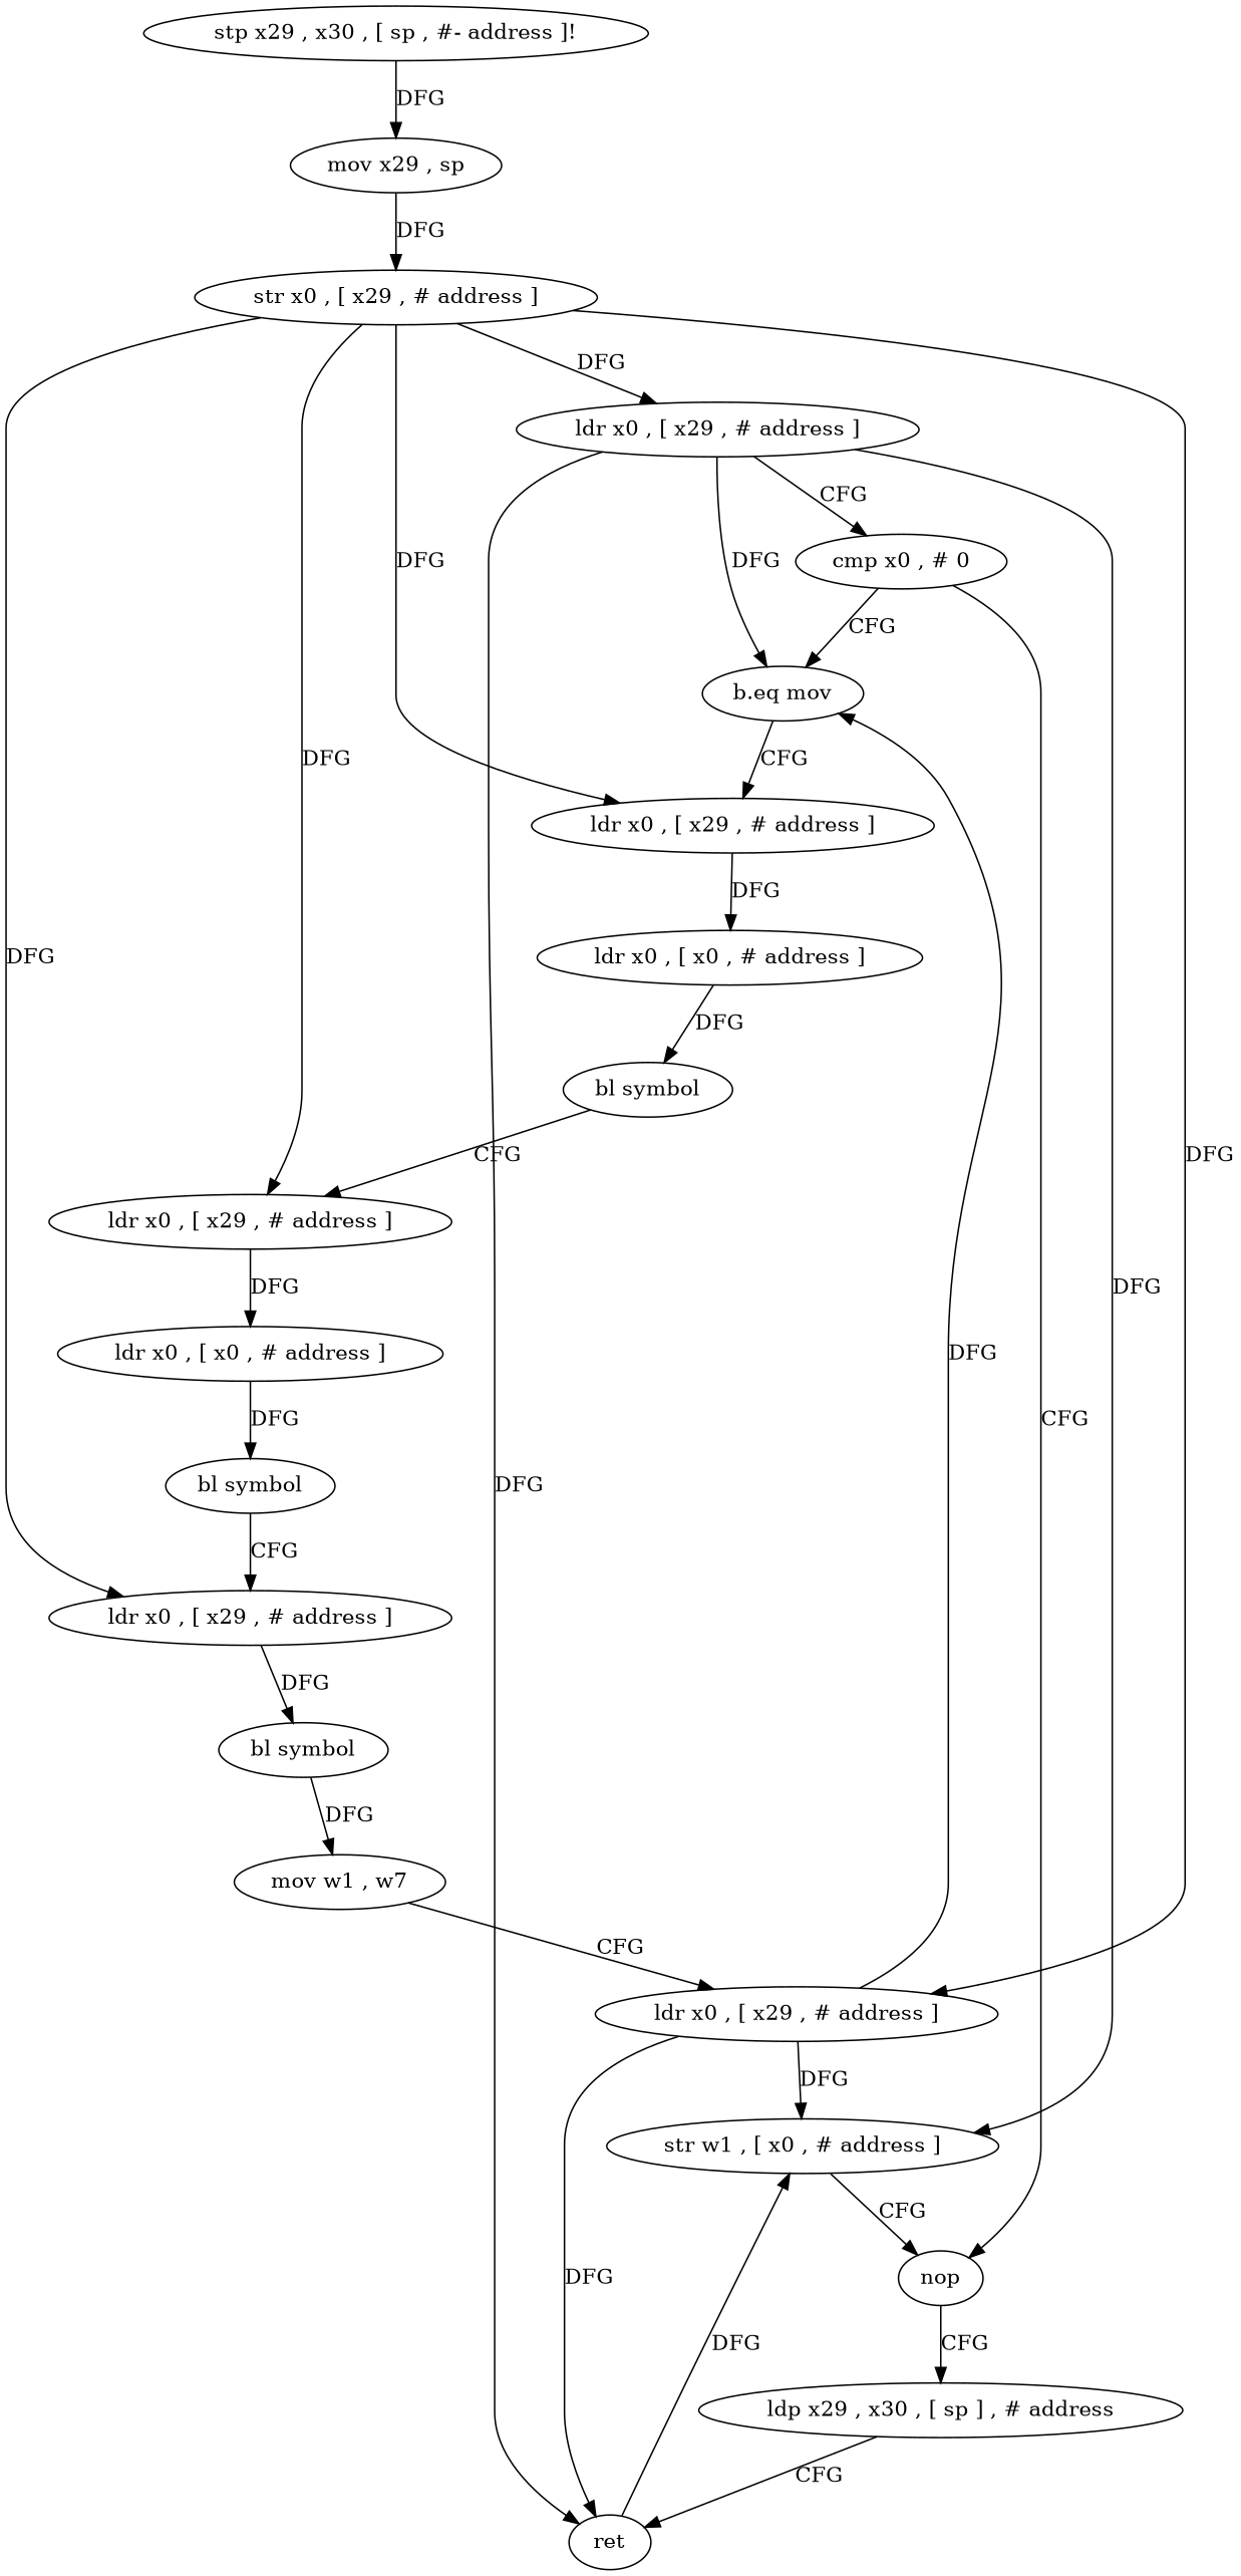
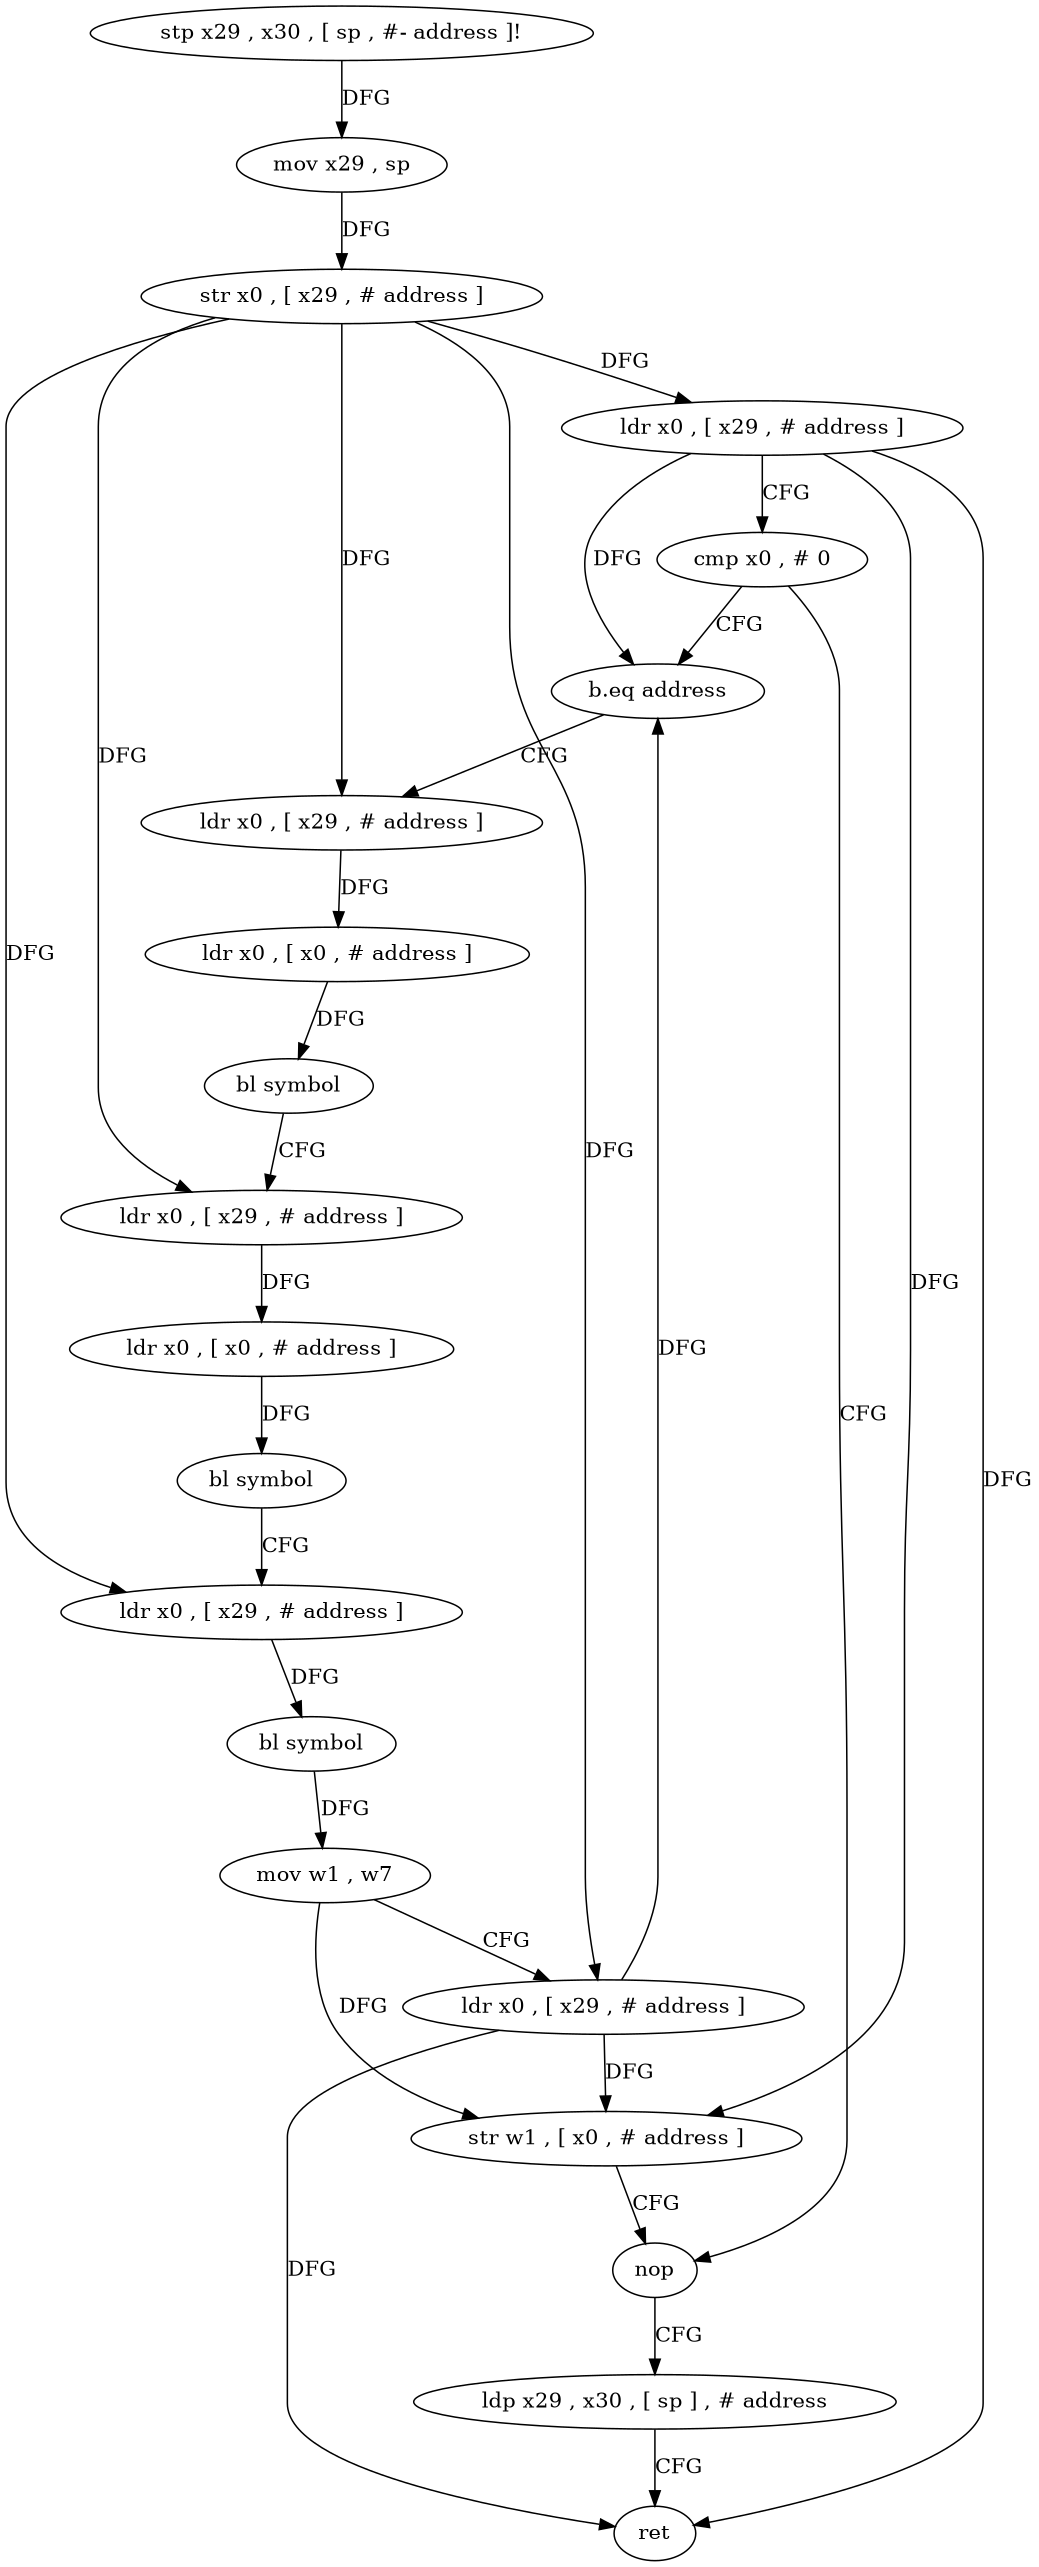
  digraph {
    n1 [label="stp x29 , x30 , [ sp , #- address ]!"]
    n2 [label="mov x29 , sp"]
    n3 [label="str x0 , [ x29 , # address ]"]
    n4 [label="ldr x0 , [ x29 , # address ]"]
    n5 [label="ldr x0 , [ x29 , # address ]"]
    n6 [label="ldr x0 , [ x29 , # address ]"]
    n7 [label="ldr x0 , [ x29 , # address ]"]
    n8 [label="ldr x0 , [ x29 , # address ]"]
    n9 [label="cmp x0 , # 0"]
-   n10 [label="b.eq mov"]
+   n10 [label="b.eq address"]
    n11 [label=ret]
    n12 [label="str w1 , [ x0 , # address ]"]
    n13 [label="ldr x0 , [ x0 , # address ]"]
    n14 [label="ldr x0 , [ x0 , # address ]"]
    n15 [label="bl symbol"]
    n16 [label=nop]
    n17 [label="ldp x29 , x30 , [ sp ] , # address"]
    n18 [label="bl symbol"]
    n19 [label="bl symbol"]
    n20 [label="mov w1 , w7"]
    n1 -> n2 [label=DFG]
    n2 -> n3 [label=DFG]
    n3 -> n4 [label=DFG]
    n3 -> n5 [label=DFG]
    n3 -> n6 [label=DFG]
    n3 -> n7 [label=DFG]
    n3 -> n8 [label=DFG]
    n4 -> n9 [label=CFG]
    n4 -> n10 [label=DFG]
    n4 -> n11 [label=DFG]
    n4 -> n12 [label=DFG]
    n5 -> n13 [label=DFG]
    n6 -> n14 [label=DFG]
    n7 -> n15 [label=DFG]
    n8 -> n10 [label=DFG]
    n8 -> n11 [label=DFG]
    n8 -> n12 [label=DFG]
    n9 -> n10 [label=CFG]
    n9 -> n16 [label=CFG]
    n10 -> n5 [label=CFG]
    n12 -> n16 [label=CFG]
    n13 -> n18 [label=DFG]
    n14 -> n19 [label=DFG]
    n15 -> n20 [label=DFG]
    n16 -> n17 [label=CFG]
    n17 -> n11 [label=CFG]
    n18 -> n6 [label=CFG]
    n19 -> n7 [label=CFG]
    n20 -> n8 [label=CFG]
-   n11 -> n12 [label=DFG]
+   n20 -> n12 [label=DFG]
  }
